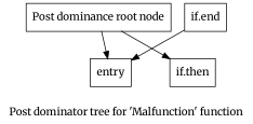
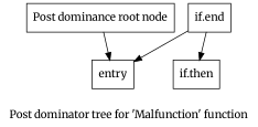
  digraph {
    fontname=Merriweather
    label="Post dominator tree for 'Malfunction' function"
    node [fontname=Merriweather shape=record]
    edge [fontname=Merriweather]
    n1 [label="{Post dominance root node}"]
    n2 [label="{entry}"]
    n3 [label="{if.end}"]
    n4 [label="{if.then}"]
    n1 -> n2
    n3 -> n2
-   n1 -> n4
+   n3 -> n4
  }
